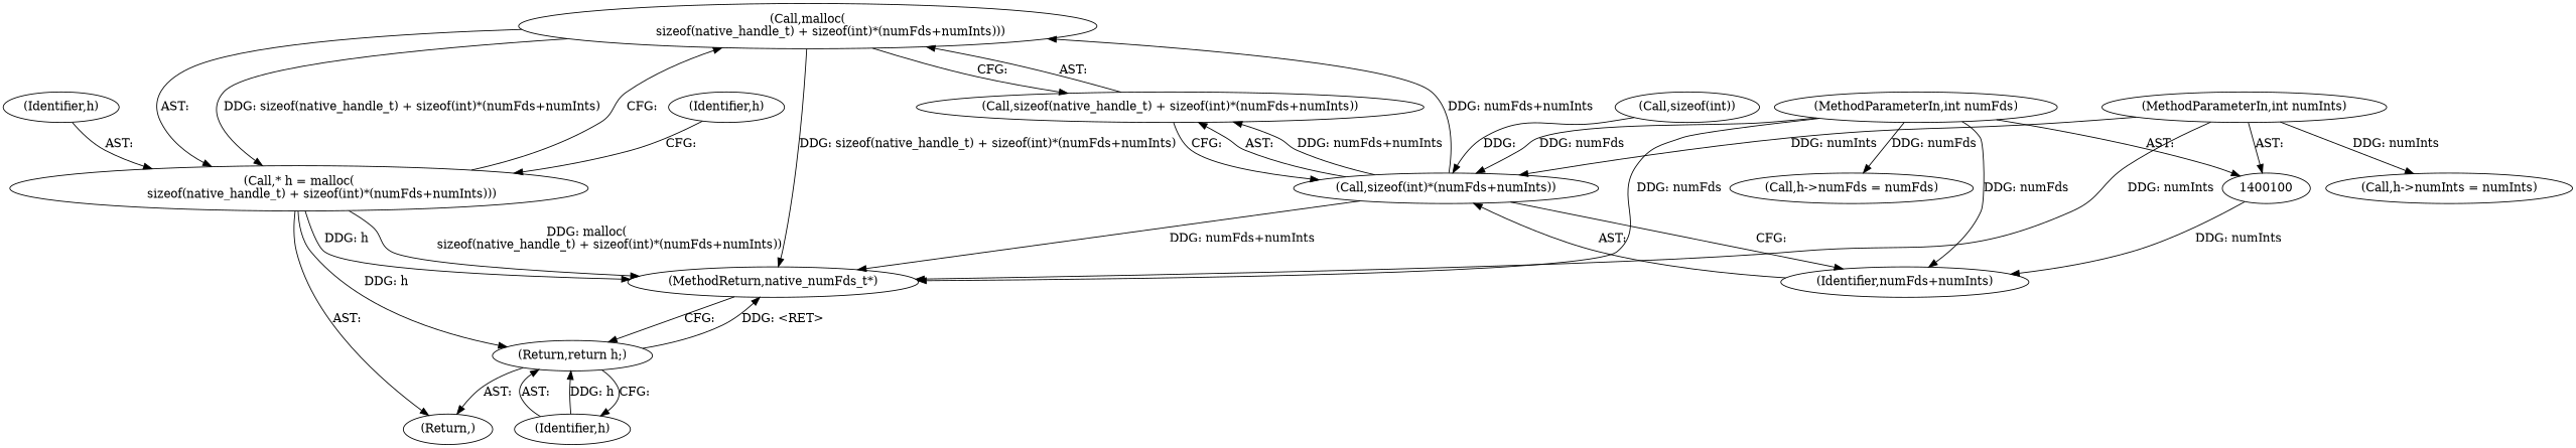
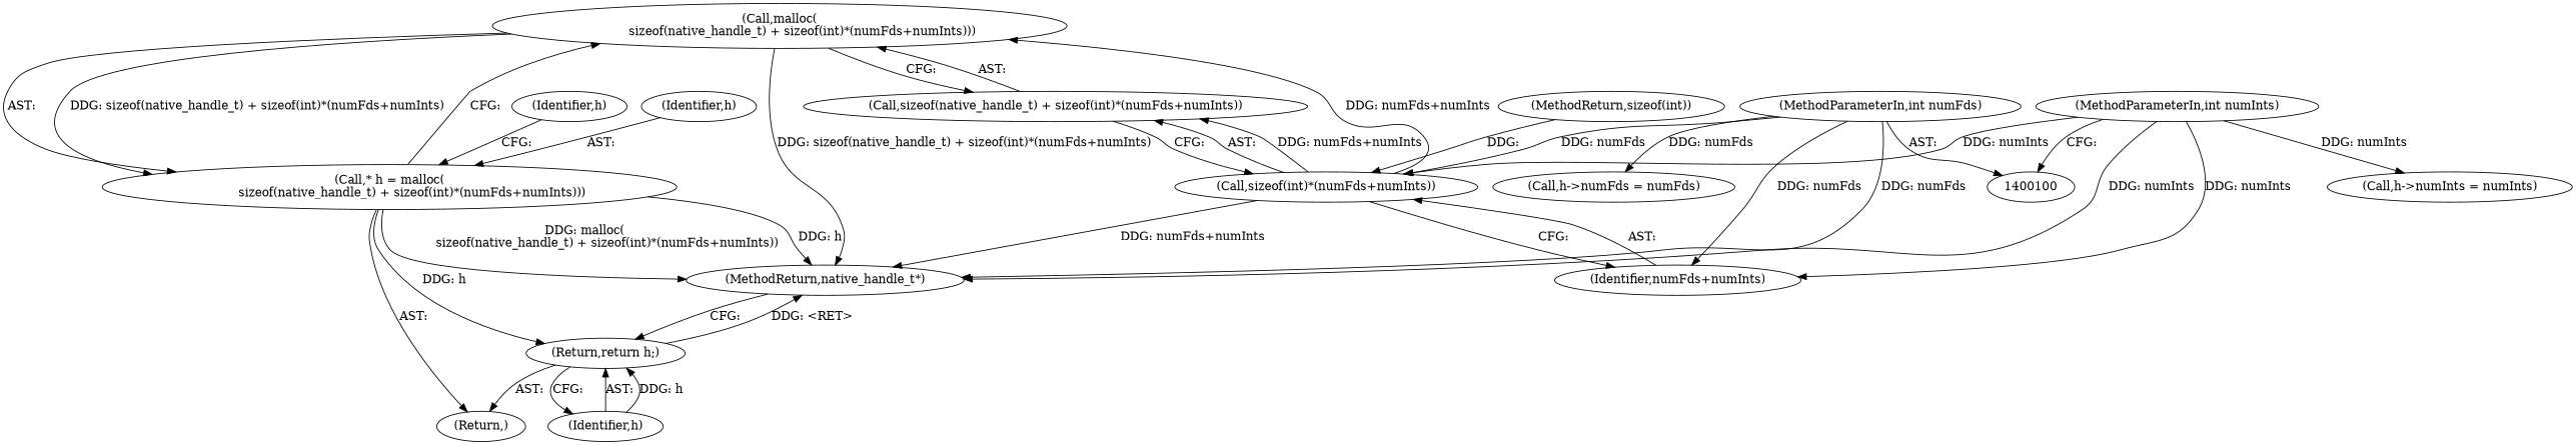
  digraph {
    n1 [label="(Call,malloc(\n            sizeof(native_handle_t) + sizeof(int)*(numFds+numInts)))"]
    n2 [label="(Call,* h = malloc(\n            sizeof(native_handle_t) + sizeof(int)*(numFds+numInts)))"]
    n3 [label="(Call,sizeof(native_handle_t) + sizeof(int)*(numFds+numInts))"]
-   n4 [label="(MethodReturn,native_numFds_t*)"]
+   n4 [label="(MethodReturn,native_handle_t*)"]
    n5 [label="(Return,return h;)"]
    n6 [label="(Return,)"]
    n7 [label="(Call,sizeof(int)*(numFds+numInts))"]
    n8 [label="(Identifier,numFds+numInts)"]
    n9 [label="(MethodParameterIn,int numFds)"]
    n10 [label="(Call,h->numFds = numFds)"]
    n11 [label=1400100]
    n12 [label="(MethodParameterIn,int numInts)"]
    n13 [label="(Call,h->numInts = numInts)"]
    n14 [label="(Identifier,h)"]
-   n15 [label="(Call,sizeof(int))"]
+   n15 [label="(MethodReturn,sizeof(int))"]
    n16 [label="(Identifier,h)"]
    n17 [label="(Identifier,h)"]
    n1 -> n2 [label="AST: "]
    n1 -> n2 [label="DDG: sizeof(native_handle_t) + sizeof(int)*(numFds+numInts)"]
    n1 -> n3 [label="CFG: "]
    n1 -> n4 [label="DDG: sizeof(native_handle_t) + sizeof(int)*(numFds+numInts)"]
    n2 -> n1 [label="CFG: "]
    n2 -> n4 [label="DDG: malloc(\n            sizeof(native_handle_t) + sizeof(int)*(numFds+numInts))"]
    n2 -> n4 [label="DDG: h"]
    n2 -> n5 [label="DDG: h"]
    n2 -> n6 [label="AST: "]
    n3 -> n1 [label="AST: "]
    n3 -> n7 [label="CFG: "]
    n4 -> n5 [label="CFG: "]
    n5 -> n4 [label="DDG: <RET>"]
    n5 -> n6 [label="AST: "]
    n5 -> n14 [label="CFG: "]
    n7 -> n1 [label="DDG: numFds+numInts"]
    n7 -> n3 [label="AST: "]
    n7 -> n3 [label="DDG: numFds+numInts"]
    n7 -> n4 [label="DDG: numFds+numInts"]
    n7 -> n8 [label="CFG: "]
    n8 -> n7 [label="AST: "]
    n9 -> n4 [label="DDG: numFds"]
    n9 -> n7 [label="DDG: numFds"]
    n9 -> n8 [label="DDG: numFds"]
    n9 -> n10 [label="DDG: numFds"]
    n9 -> n11 [label="AST: "]
    n12 -> n4 [label="DDG: numInts"]
    n12 -> n7 [label="DDG: numInts"]
-   n11 -> n8 [label="DDG: numInts"]
-   n12 -> n11 [label="AST: "]
+   n12 -> n8 [label="DDG: numInts"]
+   n12 -> n11 [label="CFG: "]
    n12 -> n13 [label="DDG: numInts"]
    n14 -> n5 [label="AST: "]
    n14 -> n5 [label="DDG: h"]
    n15 -> n7 [label="DDG: "]
    n16 -> n2 [label="CFG: "]
    n17 -> n2 [label="AST: "]
  }
